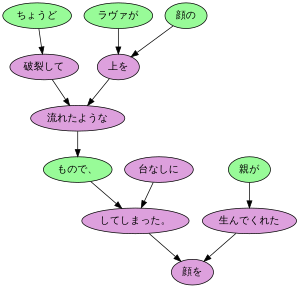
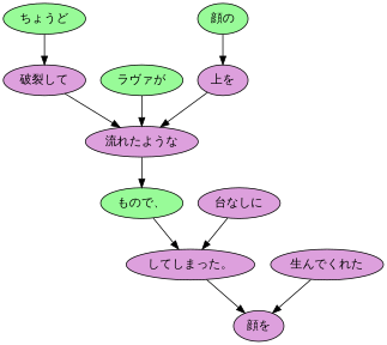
  digraph {
    node [fillcolor=plum style=filled]
    n1 [fillcolor=palegreen label="ちょうど"]
    n2 [label="破裂して"]
    n3 [label="流れたような"]
    n4 [fillcolor=palegreen label="もので、"]
    n5 [fillcolor=palegreen label="ラヴァが"]
    n6 [fillcolor=palegreen label="顔の"]
    n7 [label="上を"]
    n8 [label="してしまった。"]
    n9 [label="顔を"]
-   n10 [fillcolor=palegreen label="親が"]
    n11 [label="生んでくれた"]
    n12 [label="台なしに"]
    n1 -> n2
    n2 -> n3
    n3 -> n4
    n4 -> n8
-   n5 -> n7
+   n5 -> n3
    n6 -> n7
    n7 -> n3
    n8 -> n9
-   n10 -> n11
    n11 -> n9
    n12 -> n8
  }
